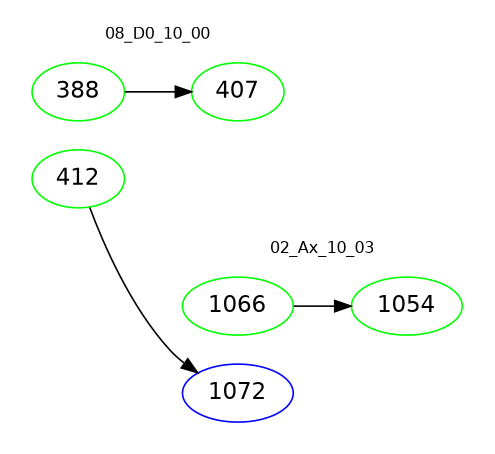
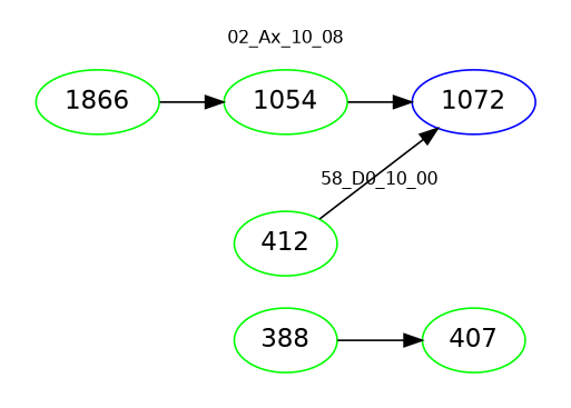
  digraph {
    fontname="DejaVu Sans"
    rankdir=LR
    node [color=green fontname="DejaVu Sans"]
    edge [color=black fontname="DejaVu Sans"]
-   n1 [label=1066]
+   n1 [label=1866]
    n2 [label=1054]
    n3 [color=blue label=1072]
    n4 [label=412]
    n5 [label=388]
    n6 [label=407]
    subgraph cluster_1 {
      color=white
      fontsize=10
-     label="02_Ax_10_03"
+     label="02_Ax_10_08"
      n1
      n2
      n3
    }
    subgraph cluster_2 {
      color=white
      fontsize=10
-     label="08_D0_10_00"
+     label="58_D0_10_00"
      n4
      n5
      n6
    }
    n1 -> n2
+   n2 -> n3
    n4 -> n3
    n5 -> n6
  }
